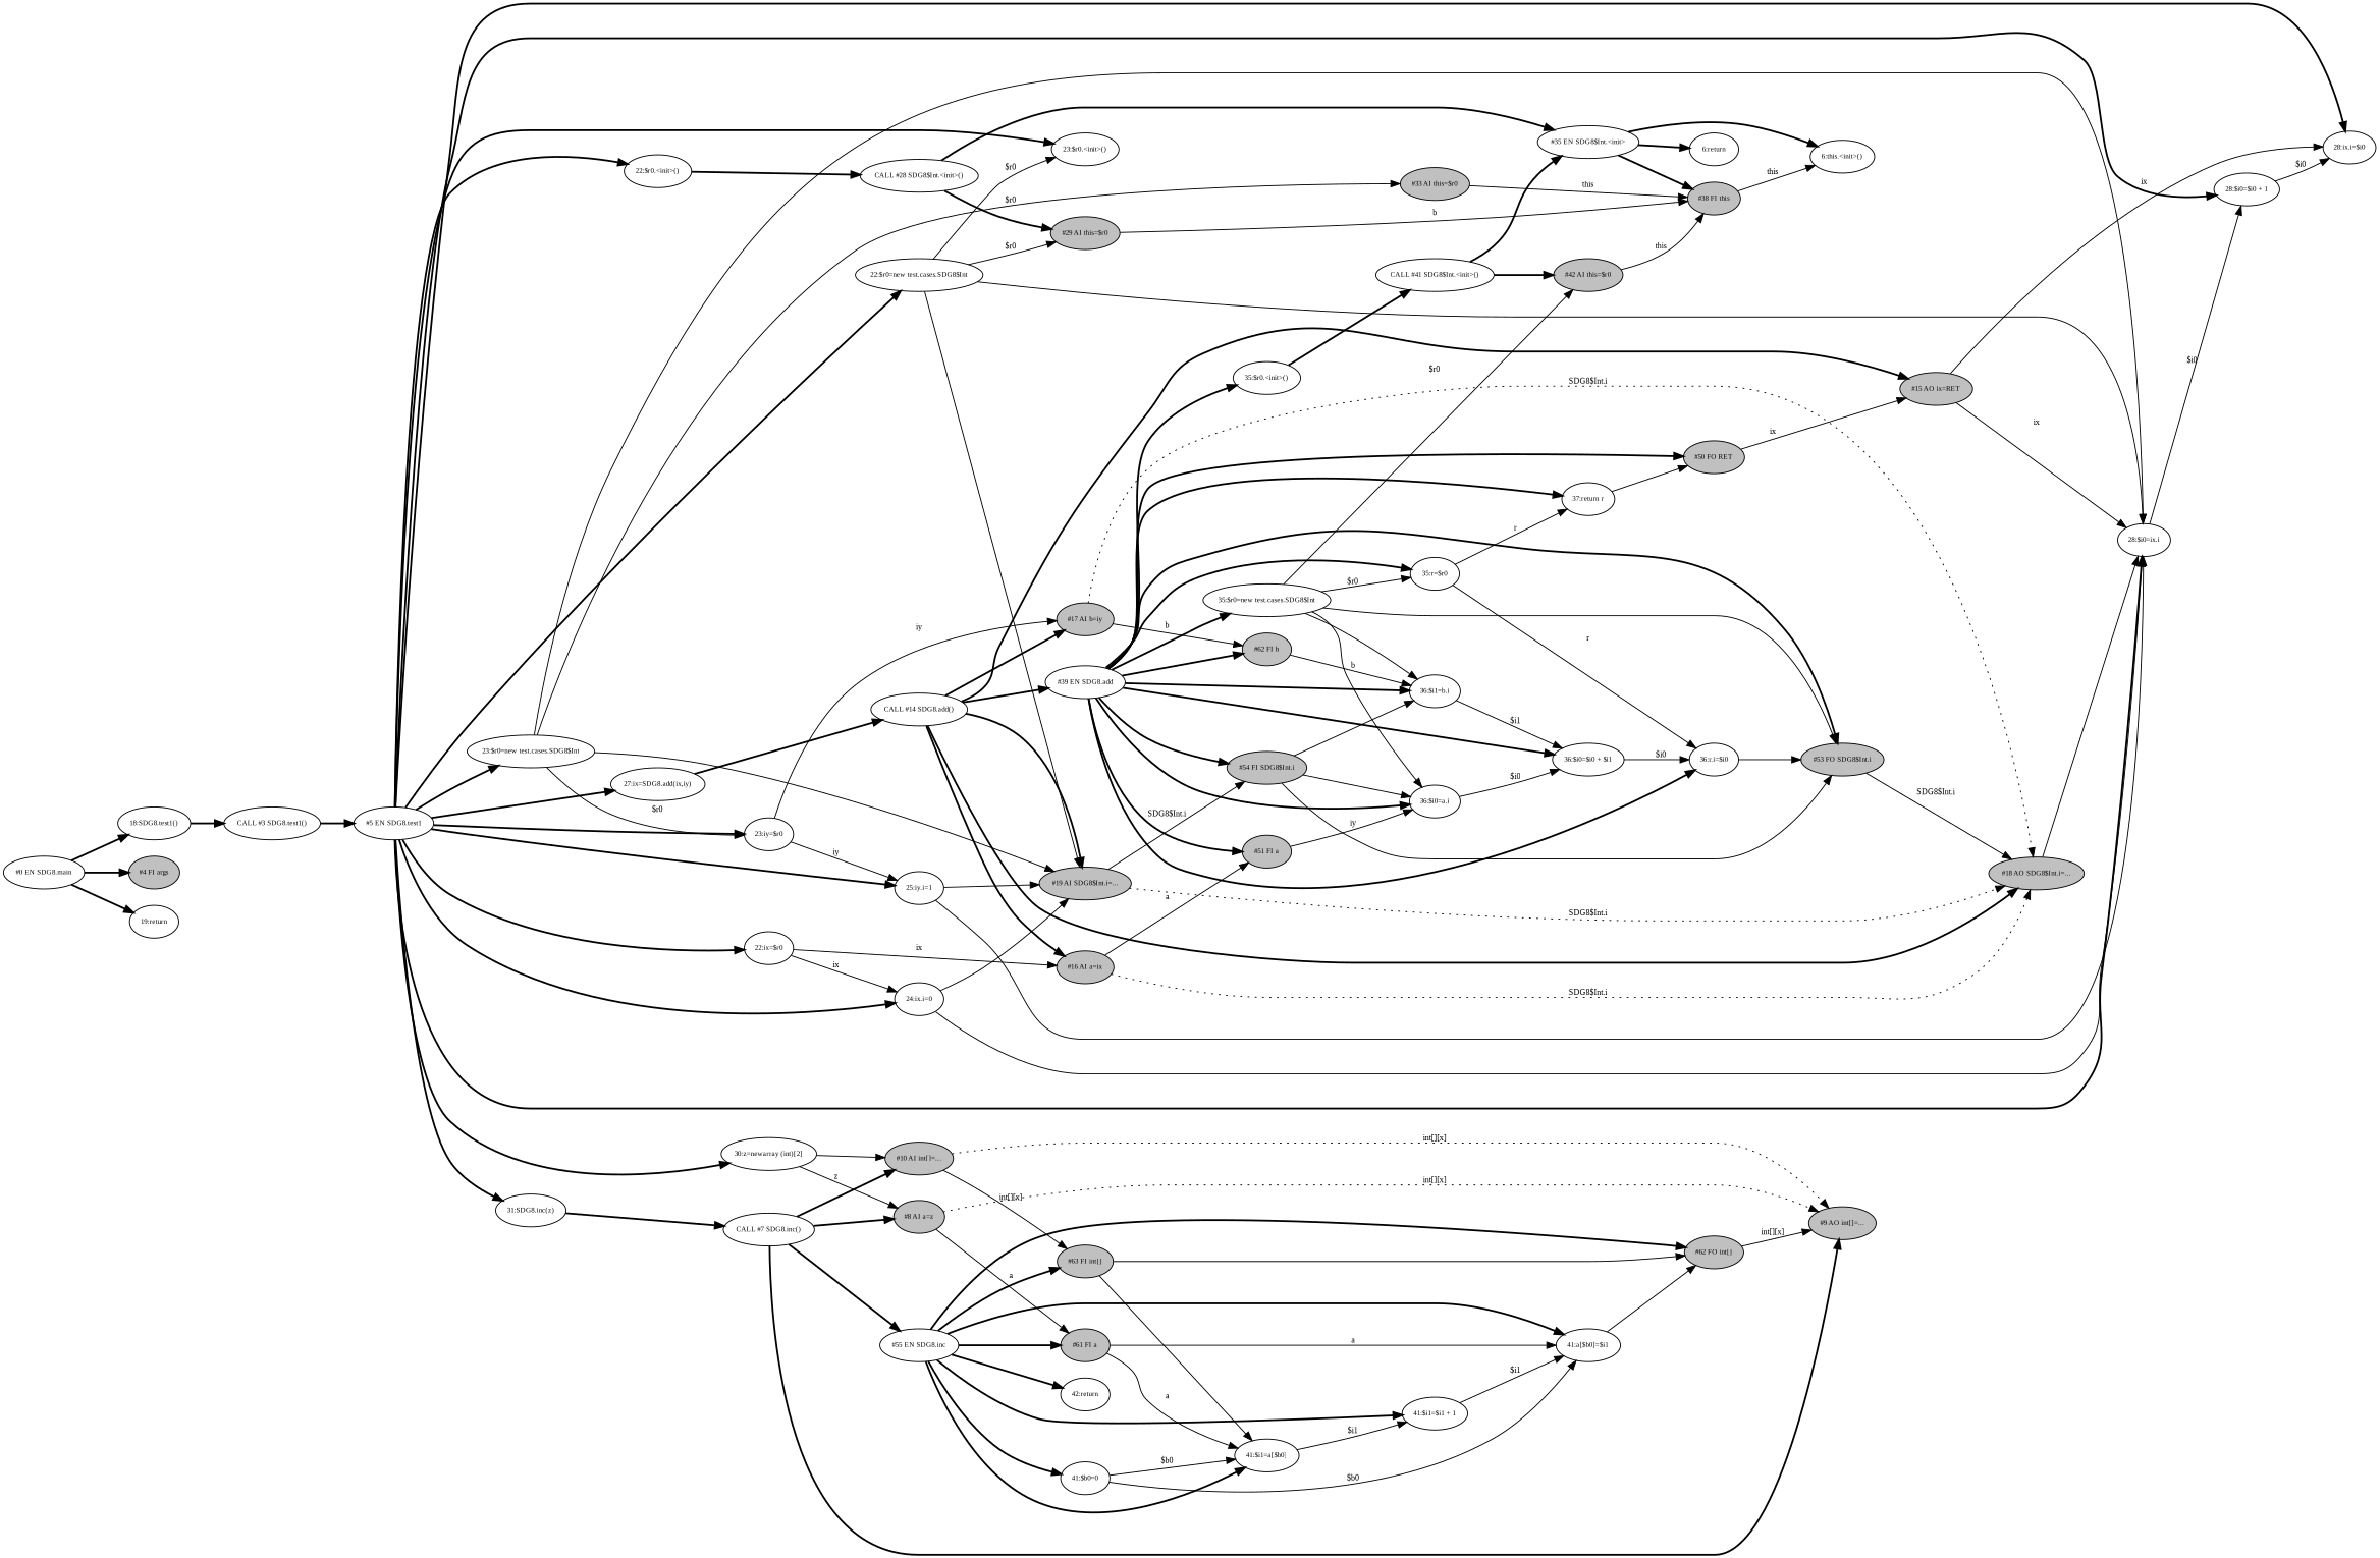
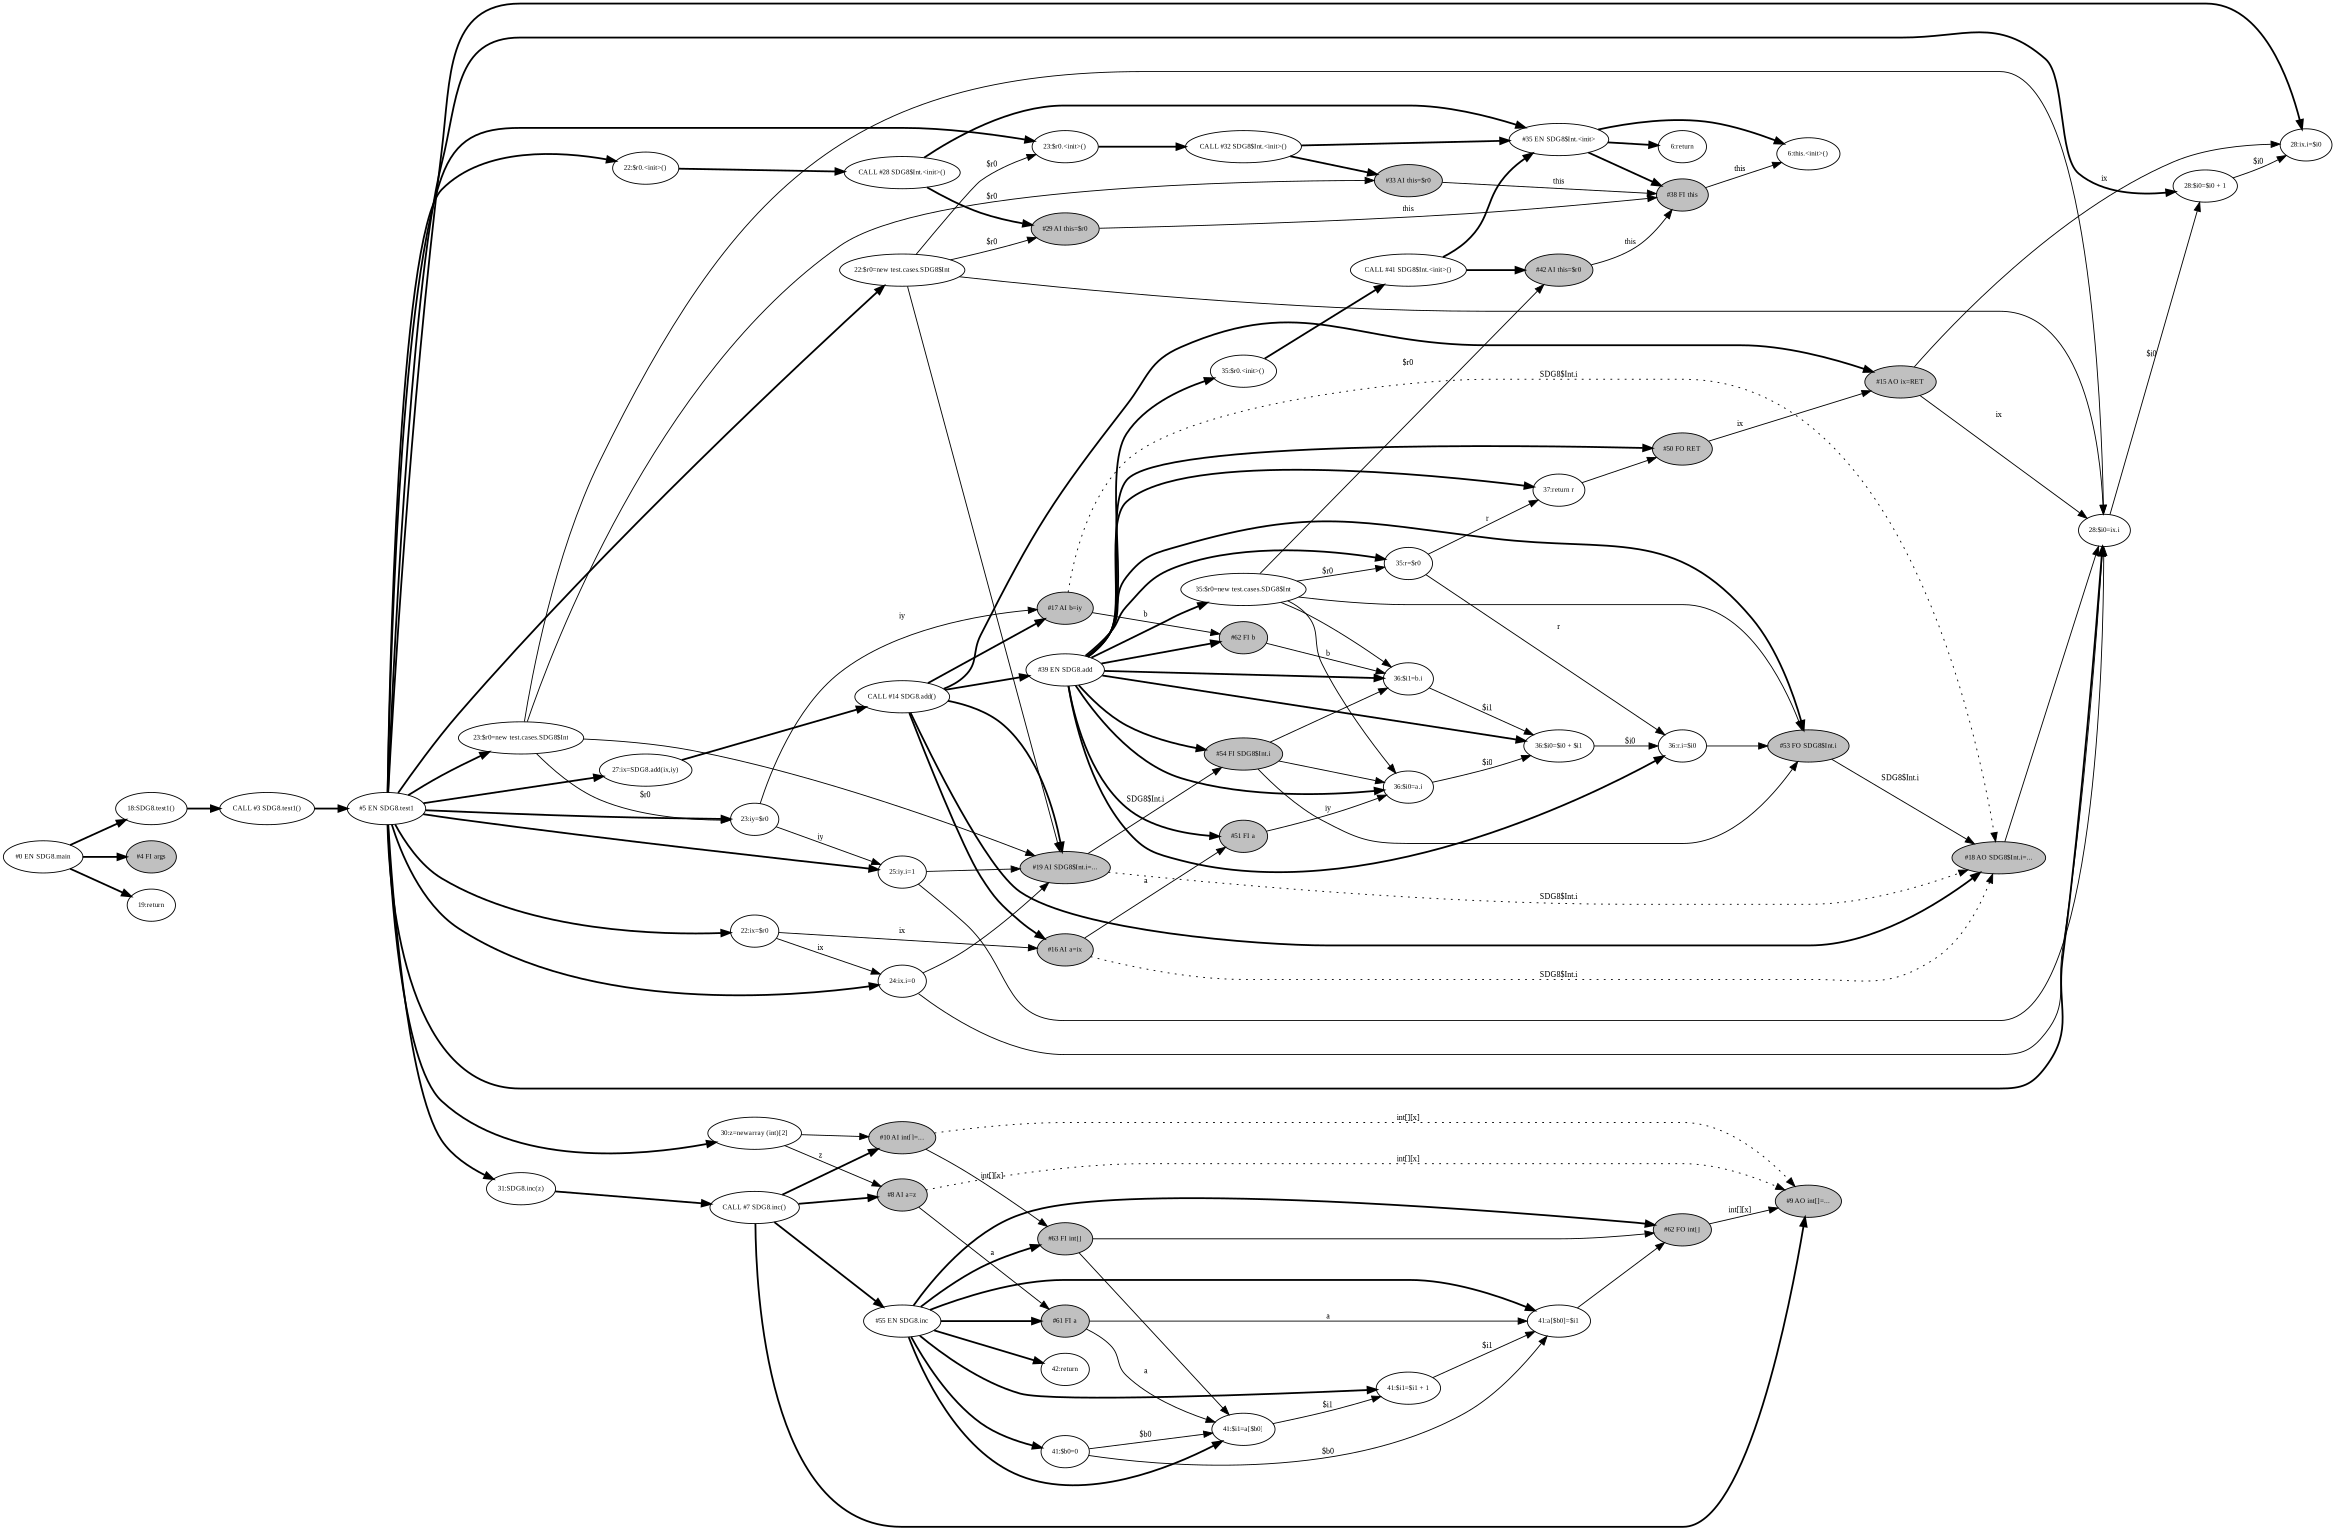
  digraph {
    fontname="Liberation Serif"
    fontsize=8
    rankdir=LR
    node [fontname="Liberation Serif" fontsize=8]
    edge [fontname="Liberation Serif" style=bold]
    n1 [fillcolor=gray label="#42 AI this=$r0" style=filled]
    n2 [fillcolor=gray label="#38 FI this" style=filled]
    n3 [label="6:this.<init>()"]
    n4 [fillcolor=gray label="#33 AI this=$r0" style=filled]
    n5 [label="CALL #3 SDG8.test1()"]
    n6 [label="#5 EN SDG8.test1"]
    n7 [label="31:SDG8.inc(z)"]
    n8 [label="28:$i0=ix.i"]
    n9 [label="28:ix.i=$i0"]
    n10 [label="23:$r0=new test.cases.SDG8$Int"]
    n11 [label="23:iy=$r0"]
    n12 [label="24:ix.i=0"]
    n13 [label="25:iy.i=1"]
    n14 [label="22:$r0.<init>()"]
    n15 [label="27:ix=SDG8.add(ix,iy)"]
    n16 [label="30:z=newarray (int)[2]"]
    n17 [label="23:$r0.<init>()"]
    n18 [label="22:ix=$r0"]
    n19 [label="22:$r0=new test.cases.SDG8$Int"]
    n20 [label="28:$i0=$i0 + 1"]
    n21 [fillcolor=gray label="#17 AI b=iy" style=filled]
    n22 [fillcolor=gray label="#18 AO SDG8$Int.i=..." style=filled]
    n23 [fillcolor=gray label="#62 FI b" style=filled]
    n24 [label="36:$i1=b.i"]
    n25 [fillcolor=gray label="#54 FI SDG8$Int.i" style=filled]
    n26 [label="36:$i0=a.i"]
    n27 [fillcolor=gray label="#53 FO SDG8$Int.i" style=filled]
    n28 [label="36:$i0=$i0 + $i1"]
    n29 [label="CALL #28 SDG8$Int.<init>()"]
    n30 [label="#35 EN SDG8$Int.<init>"]
    n31 [fillcolor=gray label="#29 AI this=$r0" style=filled]
    n32 [label="6:return"]
    n33 [fillcolor=gray label="#63 FI int[]" style=filled]
    n34 [label="41:$i1=a[$b0]"]
    n35 [fillcolor=gray label="#62 FO int[]" style=filled]
    n36 [label="41:$i1=$i1 + 1"]
    n37 [fillcolor=gray label="#9 AO int[]=..." style=filled]
    n38 [label="CALL #7 SDG8.inc()"]
    n39 [label="#55 EN SDG8.inc"]
    n40 [fillcolor=gray label="#8 AI a=z" style=filled]
    n41 [fillcolor=gray label="#10 AI int[]=..." style=filled]
    n42 [fillcolor=gray label="#15 AO ix=RET" style=filled]
    n43 [label="36:r.i=$i0"]
    n44 [label="41:$b0=0"]
    n45 [fillcolor=gray label="#61 FI a" style=filled]
    n46 [label="42:return"]
    n47 [label="41:a[$b0]=$i1"]
    n48 [fillcolor=gray label="#51 FI a" style=filled]
    n49 [fillcolor=gray label="#19 AI SDG8$Int.i=..." style=filled]
    n50 [fillcolor=gray label="#16 AI a=ix" style=filled]
    n51 [label="CALL #14 SDG8.add()"]
+   n52 [label="CALL #32 SDG8$Int.<init>()"]
    n53 [fillcolor=gray label="#50 FO RET" style=filled]
    n54 [label="#39 EN SDG8.add"]
    n55 [label="37:return r"]
    n56 [label="35:$r0.<init>()"]
    n57 [label="CALL #41 SDG8$Int.<init>()"]
    n58 [label="35:r=$r0"]
    n59 [label="35:$r0=new test.cases.SDG8$Int"]
    n60 [label="18:SDG8.test1()"]
    n61 [fillcolor=gray label="#4 FI args" style=filled]
    n62 [label="19:return"]
    n63 [label="#0 EN SDG8.main"]
    n1 -> n2 [fontsize=9 label=this style=""]
    n2 -> n3 [fontsize=9 label=this style=""]
    n4 -> n2 [fontsize=9 label=this style=""]
    n5 -> n6
    n6 -> n7
    n6 -> n8
    n6 -> n9
    n6 -> n10
    n6 -> n11
    n6 -> n12
    n6 -> n13
    n6 -> n14
    n6 -> n15
    n6 -> n16
    n6 -> n17
    n6 -> n18
    n6 -> n19
    n6 -> n20
    n7 -> n38
    n8 -> n20 [fontsize=9 label="$i0" style=""]
    n10 -> n4 [fontsize=9 label="$r0" style=""]
    n10 -> n8 [style=""]
    n10 -> n11 [fontsize=9 label="$r0" style=""]
    n10 -> n49 [style=""]
    n11 -> n13 [fontsize=9 label=iy style=""]
    n11 -> n21 [fontsize=9 label=iy style=""]
    n12 -> n8 [style=""]
    n12 -> n49 [style=""]
    n13 -> n8 [style=""]
    n13 -> n49 [style=""]
    n14 -> n29
    n15 -> n51
    n16 -> n40 [fontsize=9 label=z style=""]
    n16 -> n41 [style=""]
+   n17 -> n52
    n18 -> n12 [fontsize=9 label=ix style=""]
    n18 -> n50 [fontsize=9 label=ix style=""]
    n19 -> n8 [style=""]
    n19 -> n17 [fontsize=9 label="$r0" style=""]
    n19 -> n31 [fontsize=9 label="$r0" style=""]
    n19 -> n49 [style=""]
    n20 -> n9 [fontsize=9 label="$i0" style=""]
    n21 -> n22 [fontsize=9 label="SDG8$Int.i" style=dotted]
    n21 -> n23 [fontsize=9 label=b style=""]
    n22 -> n8 [style=""]
    n23 -> n24 [fontsize=9 label=b style=""]
    n24 -> n28 [fontsize=9 label="$i1" style=""]
    n25 -> n24 [style=""]
    n25 -> n26 [style=""]
    n25 -> n27 [style=""]
    n26 -> n28 [fontsize=9 label="$i0" style=""]
    n27 -> n22 [fontsize=9 label="SDG8$Int.i" style=""]
    n28 -> n43 [fontsize=9 label="$i0" style=""]
    n29 -> n30
    n29 -> n31
    n30 -> n2
    n30 -> n3
    n30 -> n32
-   n31 -> n2 [fontsize=9 label=b style=""]
+   n31 -> n2 [fontsize=9 label=this style=""]
    n33 -> n34 [style=""]
    n33 -> n35 [style=""]
    n34 -> n36 [fontsize=9 label="$i1" style=""]
    n35 -> n37 [fontsize=9 label="int[][x]" style=""]
    n36 -> n47 [fontsize=9 label="$i1" style=""]
    n38 -> n37
    n38 -> n39
    n38 -> n40
    n38 -> n41
    n39 -> n33
    n39 -> n34
    n39 -> n35
    n39 -> n36
    n39 -> n44
    n39 -> n45
    n39 -> n46
    n39 -> n47
    n40 -> n37 [fontsize=9 label="int[][x]" style=dotted]
    n40 -> n45 [fontsize=9 label=a style=""]
    n41 -> n33 [fontsize=9 label="int[][x]" style=""]
    n41 -> n37 [fontsize=9 label="int[][x]" style=dotted]
    n42 -> n8 [fontsize=9 label=ix style=""]
    n42 -> n9 [fontsize=9 label=ix style=""]
    n43 -> n27 [style=""]
    n44 -> n34 [fontsize=9 label="$b0" style=""]
    n44 -> n47 [fontsize=9 label="$b0" style=""]
    n45 -> n34 [fontsize=9 label=a style=""]
    n45 -> n47 [fontsize=9 label=a style=""]
    n47 -> n35 [style=""]
    n48 -> n26 [fontsize=9 label=iy style=""]
    n49 -> n22 [fontsize=9 label="SDG8$Int.i" style=dotted]
    n49 -> n25 [fontsize=9 label="SDG8$Int.i" style=""]
    n50 -> n22 [fontsize=9 label="SDG8$Int.i" style=dotted]
    n50 -> n48 [fontsize=9 label=a style=""]
    n51 -> n21
    n51 -> n22
    n51 -> n42
    n51 -> n49
    n51 -> n50
    n51 -> n54
+   n52 -> n4
+   n52 -> n30
    n53 -> n42 [fontsize=9 label=ix style=""]
    n54 -> n23
    n54 -> n24
    n54 -> n25
    n54 -> n26
    n54 -> n27
    n54 -> n28
    n54 -> n43
    n54 -> n48
    n54 -> n53
    n54 -> n55
    n54 -> n56
    n54 -> n58
    n54 -> n59
    n55 -> n53 [style=""]
    n56 -> n57
    n57 -> n1
    n57 -> n30
    n58 -> n43 [fontsize=9 label=r style=""]
    n58 -> n55 [fontsize=9 label=r style=""]
    n59 -> n1 [fontsize=9 label="$r0" style=""]
    n59 -> n24 [style=""]
    n59 -> n26 [style=""]
    n59 -> n27 [style=""]
    n59 -> n58 [fontsize=9 label="$r0" style=""]
    n60 -> n5
    n63 -> n60
    n63 -> n61
    n63 -> n62
  }
